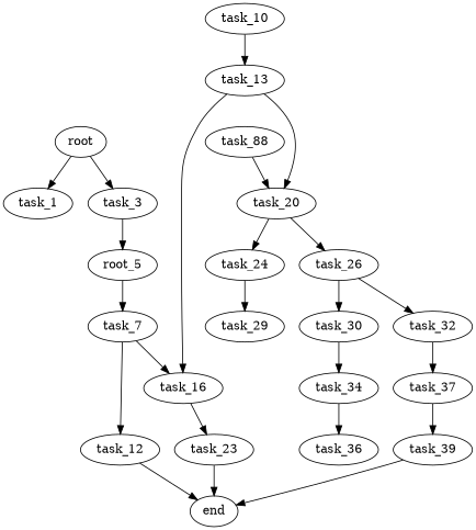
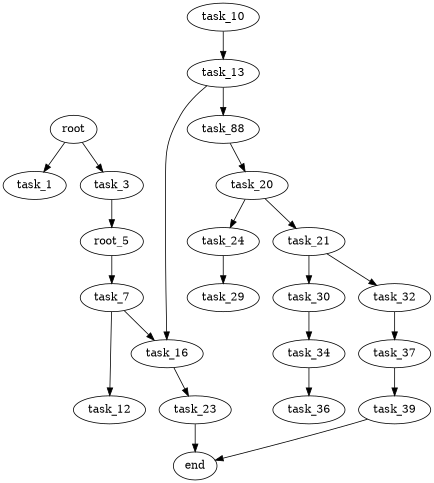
  digraph {
    root
    task_1
    task_3
    n4 [label=root_5]
    task_7
    task_12
    task_16
    task_10
    task_13
    end
    n11 [label=task_88]
    task_23
    task_20
    task_24
-   task_26
+   task_26 [label=task_21]
    task_29
    task_30
    task_32
    task_34
    task_37
    task_36
    task_39
    root -> task_1
    root -> task_3
    task_3 -> n4
    n4 -> task_7
    task_7 -> task_12
    task_7 -> task_16
-   task_12 -> end
    task_16 -> task_23
    task_10 -> task_13
    task_13 -> task_16
-   task_13 -> task_20
+   task_13 -> n11
    n11 -> task_20
    task_23 -> end
    task_20 -> task_24
    task_20 -> task_26
    task_24 -> task_29
    task_26 -> task_30
    task_26 -> task_32
    task_30 -> task_34
    task_32 -> task_37
    task_34 -> task_36
    task_37 -> task_39
    task_39 -> end
  }
